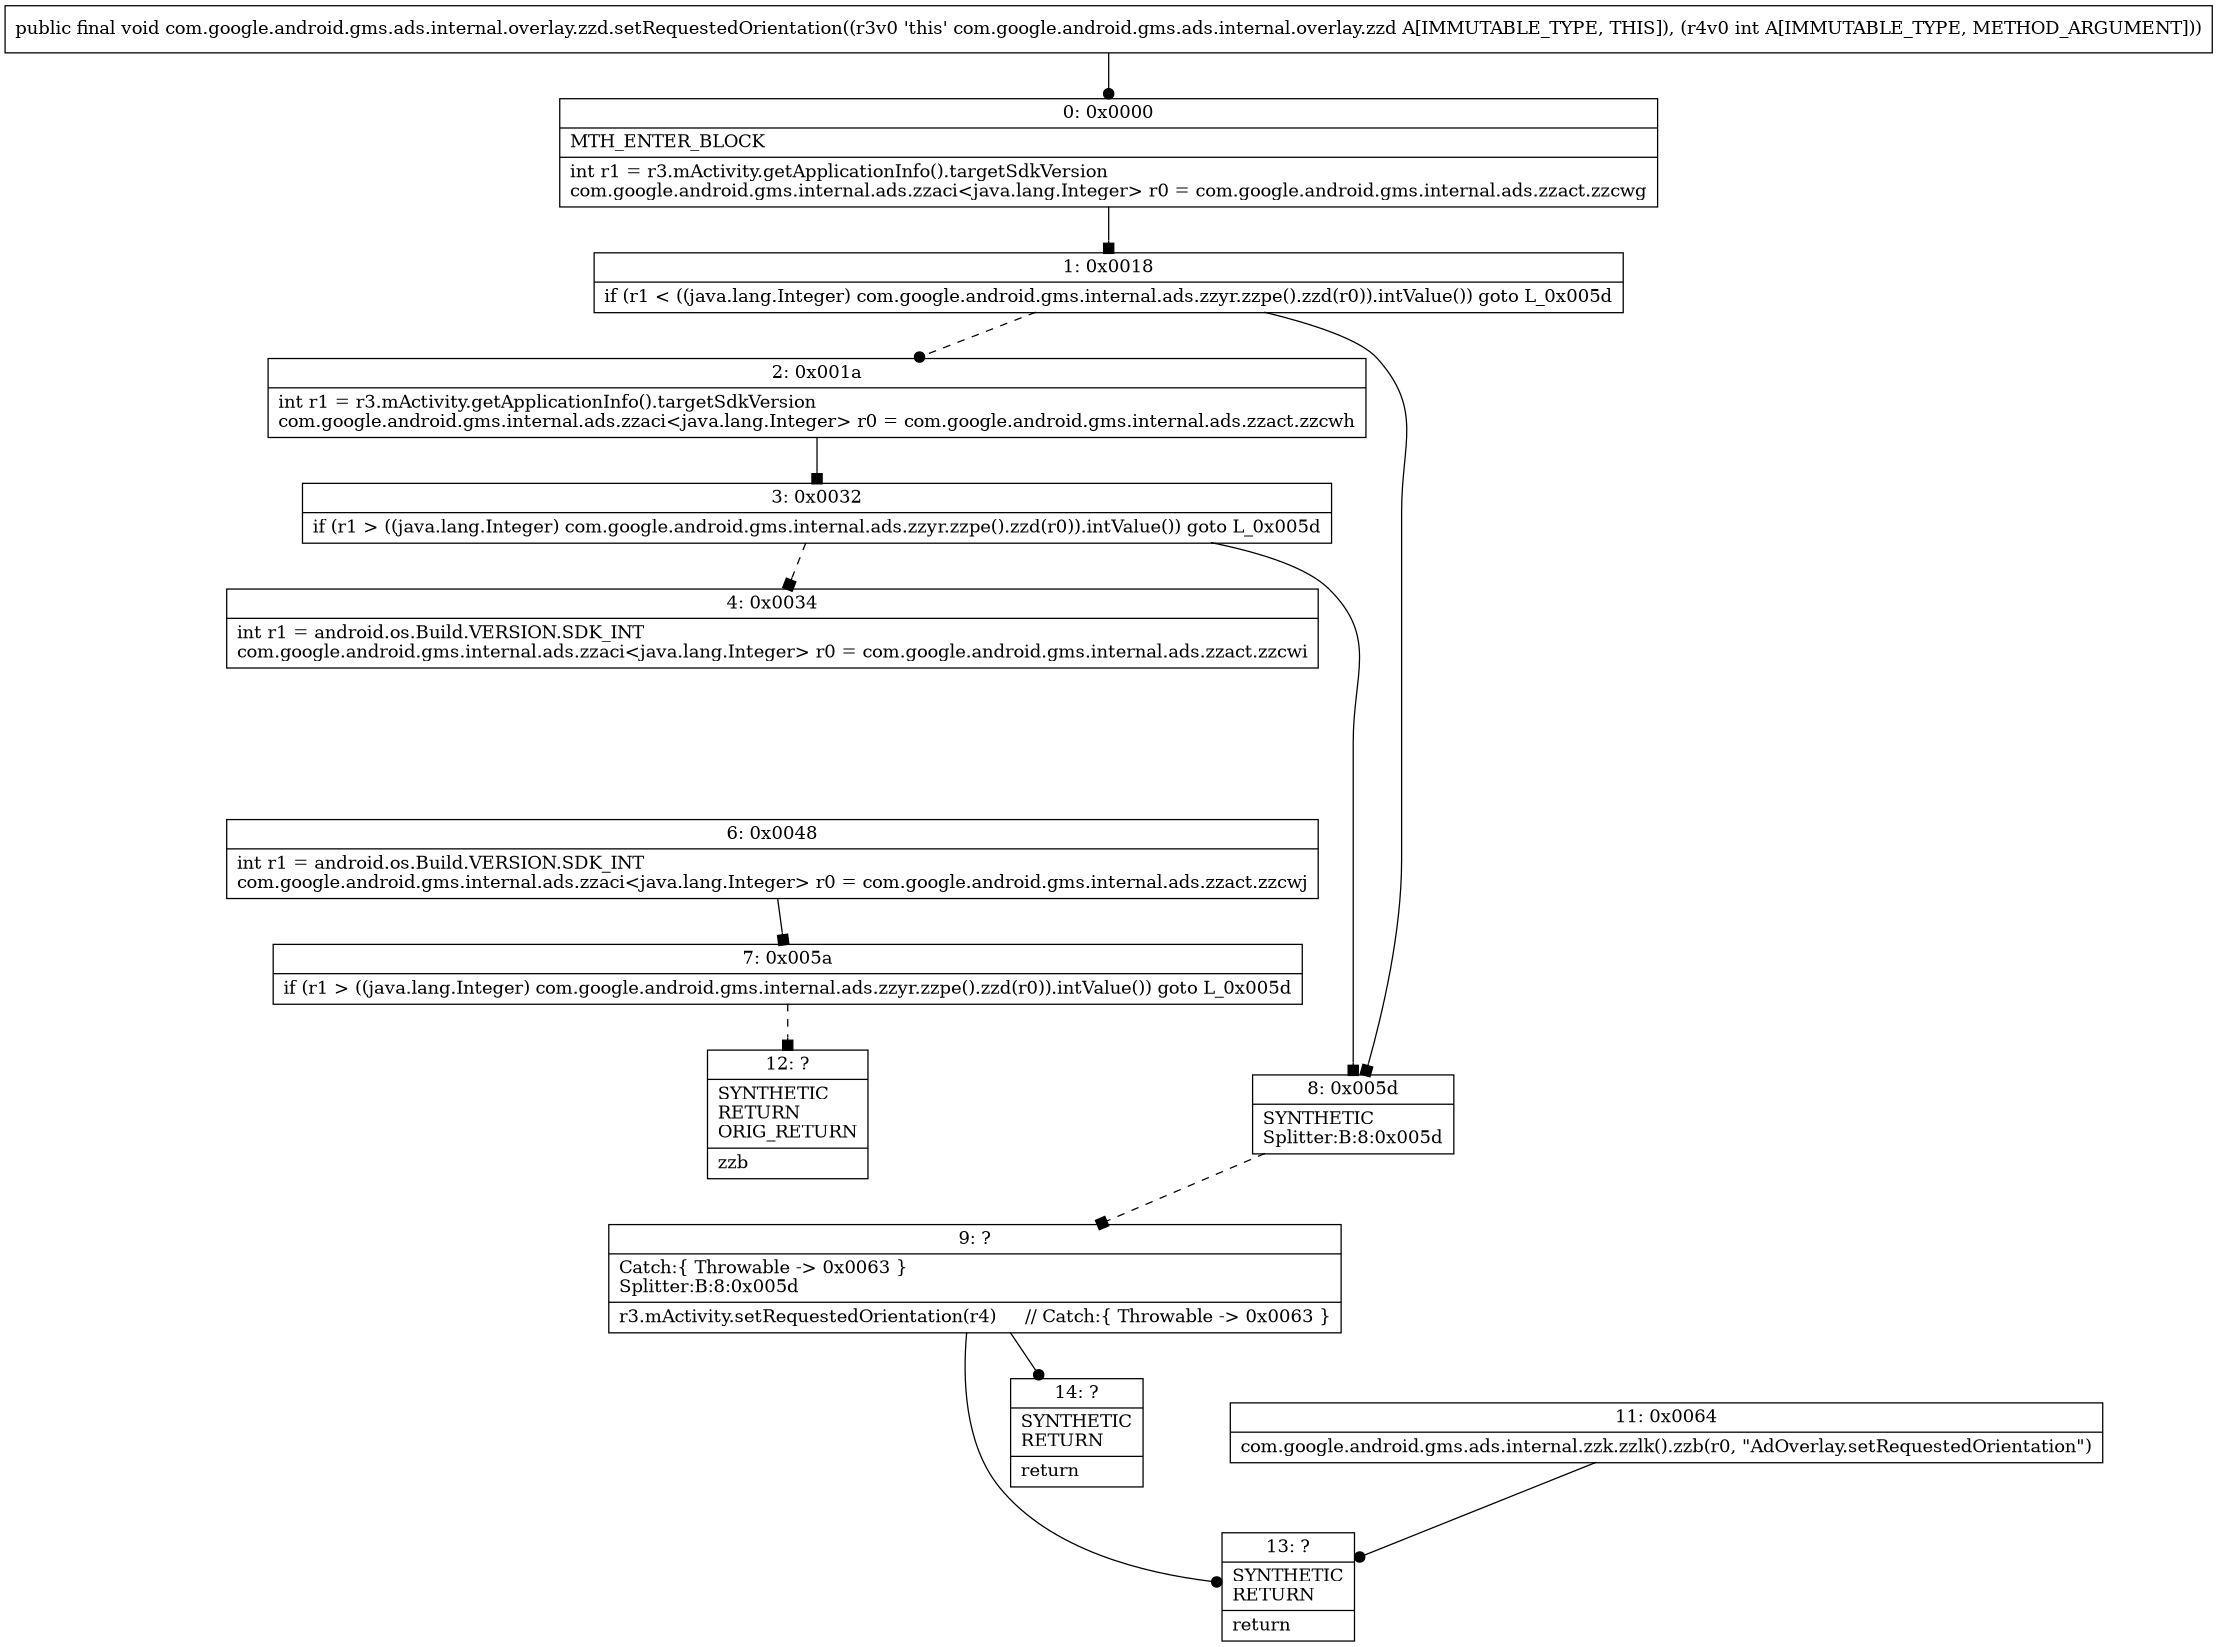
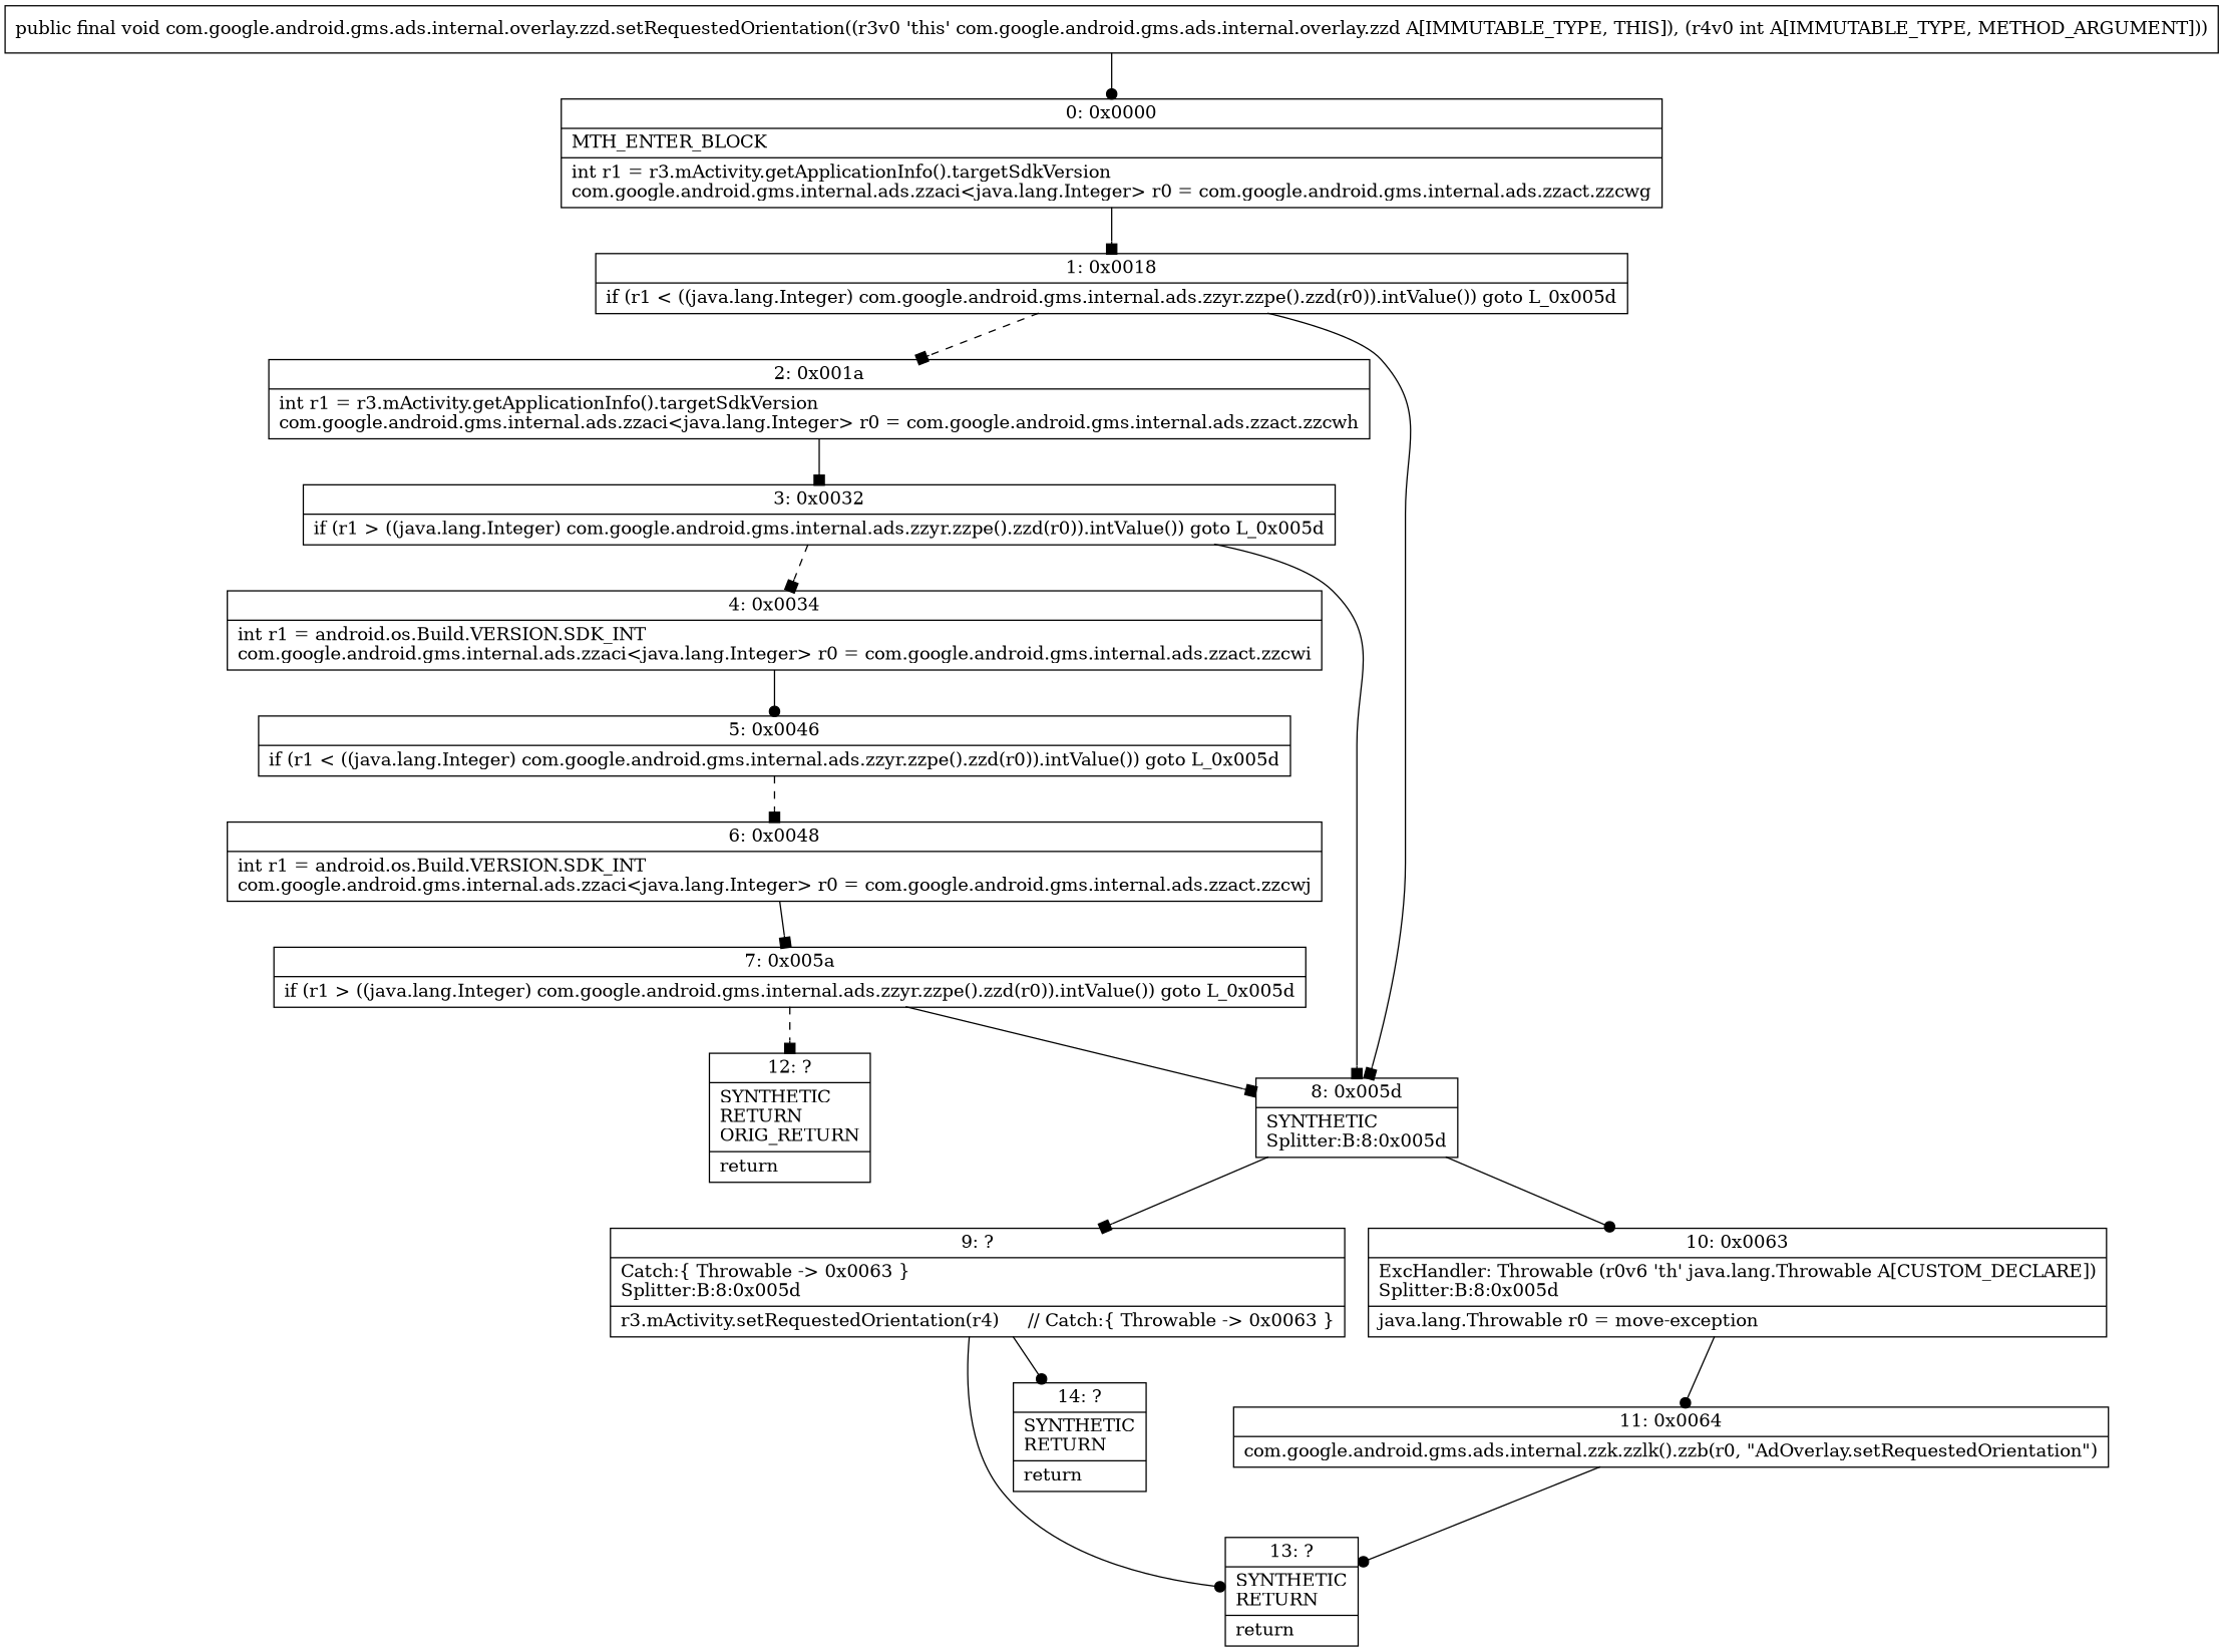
  digraph {
    node [shape=record]
    edge [arrowhead=box]
    n1 [label="{0\:\ 0x0000|MTH_ENTER_BLOCK\l|int r1 = r3.mActivity.getApplicationInfo().targetSdkVersion\lcom.google.android.gms.internal.ads.zzaci\<java.lang.Integer\> r0 = com.google.android.gms.internal.ads.zzact.zzcwg\l}"]
    n2 [label="{1\:\ 0x0018|if (r1 \< ((java.lang.Integer) com.google.android.gms.internal.ads.zzyr.zzpe().zzd(r0)).intValue()) goto L_0x005d\l}"]
    n3 [label="{2\:\ 0x001a|int r1 = r3.mActivity.getApplicationInfo().targetSdkVersion\lcom.google.android.gms.internal.ads.zzaci\<java.lang.Integer\> r0 = com.google.android.gms.internal.ads.zzact.zzcwh\l}"]
    n4 [label="{8\:\ 0x005d|SYNTHETIC\lSplitter:B:8:0x005d\l}"]
    n5 [label="{3\:\ 0x0032|if (r1 \> ((java.lang.Integer) com.google.android.gms.internal.ads.zzyr.zzpe().zzd(r0)).intValue()) goto L_0x005d\l}"]
    n6 [label="{9\:\ ?|Catch:\{ Throwable \-\> 0x0063 \}\lSplitter:B:8:0x005d\l|r3.mActivity.setRequestedOrientation(r4)     \/\/ Catch:\{ Throwable \-\> 0x0063 \}\l}"]
+   n7 [label="{10\:\ 0x0063|ExcHandler: Throwable (r0v6 'th' java.lang.Throwable A[CUSTOM_DECLARE])\lSplitter:B:8:0x005d\l|java.lang.Throwable r0 = move\-exception\l}"]
    n8 [label="{4\:\ 0x0034|int r1 = android.os.Build.VERSION.SDK_INT\lcom.google.android.gms.internal.ads.zzaci\<java.lang.Integer\> r0 = com.google.android.gms.internal.ads.zzact.zzcwi\l}"]
+   n9 [label="{5\:\ 0x0046|if (r1 \< ((java.lang.Integer) com.google.android.gms.internal.ads.zzyr.zzpe().zzd(r0)).intValue()) goto L_0x005d\l}"]
    n10 [label="{6\:\ 0x0048|int r1 = android.os.Build.VERSION.SDK_INT\lcom.google.android.gms.internal.ads.zzaci\<java.lang.Integer\> r0 = com.google.android.gms.internal.ads.zzact.zzcwj\l}"]
    n11 [label="{7\:\ 0x005a|if (r1 \> ((java.lang.Integer) com.google.android.gms.internal.ads.zzyr.zzpe().zzd(r0)).intValue()) goto L_0x005d\l}"]
-   n12 [label="{12\:\ ?|SYNTHETIC\lRETURN\lORIG_RETURN\l|zzb\l}"]
+   n12 [label="{12\:\ ?|SYNTHETIC\lRETURN\lORIG_RETURN\l|return\l}"]
    n13 [label="{14\:\ ?|SYNTHETIC\lRETURN\l|return\l}"]
    n14 [label="{13\:\ ?|SYNTHETIC\lRETURN\l|return\l}"]
    n15 [label="{11\:\ 0x0064|com.google.android.gms.ads.internal.zzk.zzlk().zzb(r0, \"AdOverlay.setRequestedOrientation\")\l}"]
    n16 [label="{public final void com.google.android.gms.ads.internal.overlay.zzd.setRequestedOrientation((r3v0 'this' com.google.android.gms.ads.internal.overlay.zzd A[IMMUTABLE_TYPE, THIS]), (r4v0 int A[IMMUTABLE_TYPE, METHOD_ARGUMENT])) }"]
    n1 -> n2
-   n2 -> n3 [arrowhead=dot style=dashed]
+   n2 -> n3 [style=dashed]
    n2 -> n4
    n3 -> n5
-   n4 -> n6 [style=dashed]
+   n4 -> n6
+   n4 -> n7 [arrowhead=dot]
    n5 -> n4
    n5 -> n8 [style=dashed]
    n6 -> n13 [arrowhead=dot]
    n6 -> n14 [arrowhead=dot]
+   n7 -> n15 [arrowhead=dot]
+   n8 -> n9 [arrowhead=dot]
+   n9 -> n10 [style=dashed]
    n10 -> n11
+   n11 -> n4
    n11 -> n12 [style=dashed]
    n15 -> n14 [arrowhead=dot]
    n16 -> n1 [arrowhead=dot]
  }
